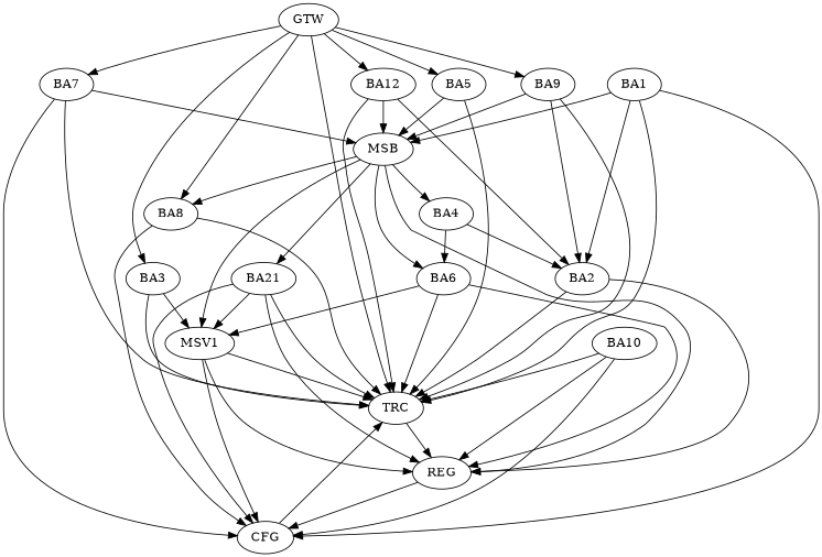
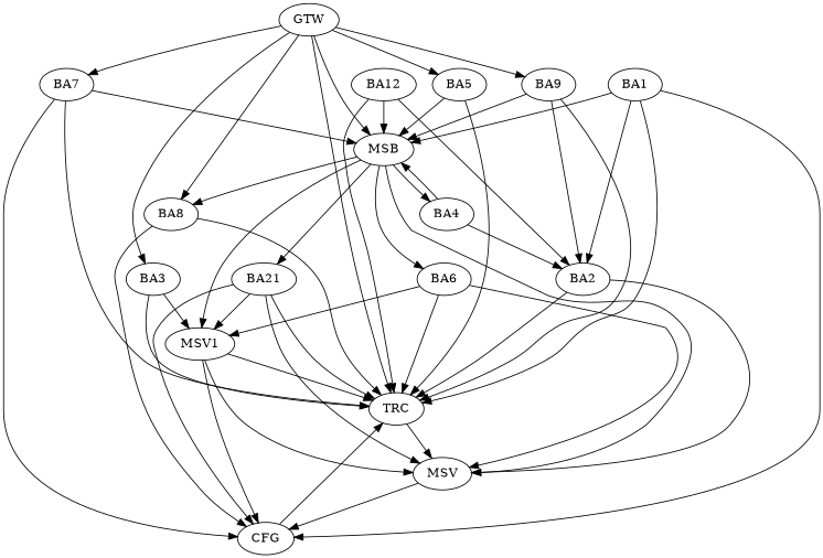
  strict digraph {
    n1 [label=BA1]
    n2 [label=BA2]
    n3 [label=MSB]
    n4 [label=CFG]
    n5 [label=TRC]
-   n6 [label=REG]
+   n6 [label=MSV]
    n7 [label=MSV1]
    n8 [label=BA4]
    n9 [label=BA6]
    n10 [label=BA8]
    n11 [label=BA21]
    n12 [label=BA3]
    n13 [label=BA5]
    n14 [label=BA7]
    n15 [label=BA9]
-   n16 [label=BA10]
    n17 [label=BA12]
    n18 [label=GTW]
    n1 -> n2
    n1 -> n3
    n1 -> n4
    n1 -> n5
    n2 -> n5
    n2 -> n6
    n3 -> n6
    n3 -> n7
    n3 -> n8
    n3 -> n9
    n3 -> n10
    n3 -> n11
    n4 -> n5
    n5 -> n6
    n6 -> n4
    n7 -> n4
    n7 -> n5
    n7 -> n6
    n8 -> n2
-   n8 -> n9
+   n8 -> n3
    n9 -> n5
    n9 -> n6
    n9 -> n7
    n10 -> n4
    n10 -> n5
    n11 -> n4
    n11 -> n5
    n11 -> n6
    n11 -> n7
    n12 -> n5
    n12 -> n7
    n13 -> n3
    n13 -> n5
    n14 -> n3
    n14 -> n4
    n14 -> n5
    n15 -> n2
    n15 -> n3
    n15 -> n5
-   n16 -> n4
-   n16 -> n5
-   n16 -> n6
    n17 -> n2
    n17 -> n3
    n17 -> n5
    n18 -> n5
    n18 -> n10
    n18 -> n12
    n18 -> n13
    n18 -> n14
    n18 -> n15
-   n18 -> n17
+   n18 -> n3
  }
